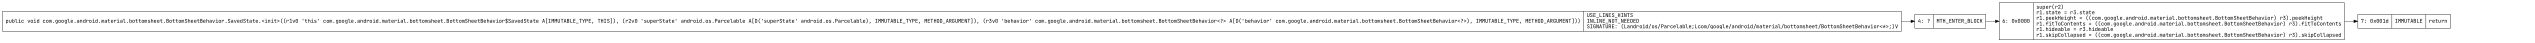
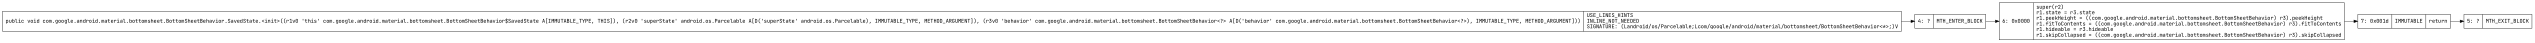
  digraph {
    fontname="JetBrains Mono"
    rankdir=LR
    node [fontname="JetBrains Mono" shape=record]
    edge [fontname="JetBrains Mono"]
    n1 [label="{4\:\ ?|MTH_ENTER_BLOCK\l}"]
    n2 [label="{6\:\ 0x0000|super(r2)\lr1.state = r3.state\lr1.peekHeight = ((com.google.android.material.bottomsheet.BottomSheetBehavior) r3).peekHeight\lr1.fitToContents = ((com.google.android.material.bottomsheet.BottomSheetBehavior) r3).fitToContents\lr1.hideable = r3.hideable\lr1.skipCollapsed = ((com.google.android.material.bottomsheet.BottomSheetBehavior) r3).skipCollapsed\l}"]
    n3 [label="{7\:\ 0x001d|IMMUTABLE\l|return\l}"]
+   n4 [label="{5\:\ ?|MTH_EXIT_BLOCK\l}"]
    n5 [label="{public void com.google.android.material.bottomsheet.BottomSheetBehavior.SavedState.\<init\>((r1v0 'this' com.google.android.material.bottomsheet.BottomSheetBehavior$SavedState A[IMMUTABLE_TYPE, THIS]), (r2v0 'superState' android.os.Parcelable A[D('superState' android.os.Parcelable), IMMUTABLE_TYPE, METHOD_ARGUMENT]), (r3v0 'behavior' com.google.android.material.bottomsheet.BottomSheetBehavior\<?\> A[D('behavior' com.google.android.material.bottomsheet.BottomSheetBehavior\<?\>), IMMUTABLE_TYPE, METHOD_ARGUMENT]))  | USE_LINES_HINTS\lINLINE_NOT_NEEDED\lSIGNATURE: (Landroid\/os\/Parcelable;Lcom\/google\/android\/material\/bottomsheet\/BottomSheetBehavior\<*\>;)V\l}"]
    n1 -> n2
    n2 -> n3
+   n3 -> n4
    n5 -> n1
  }
